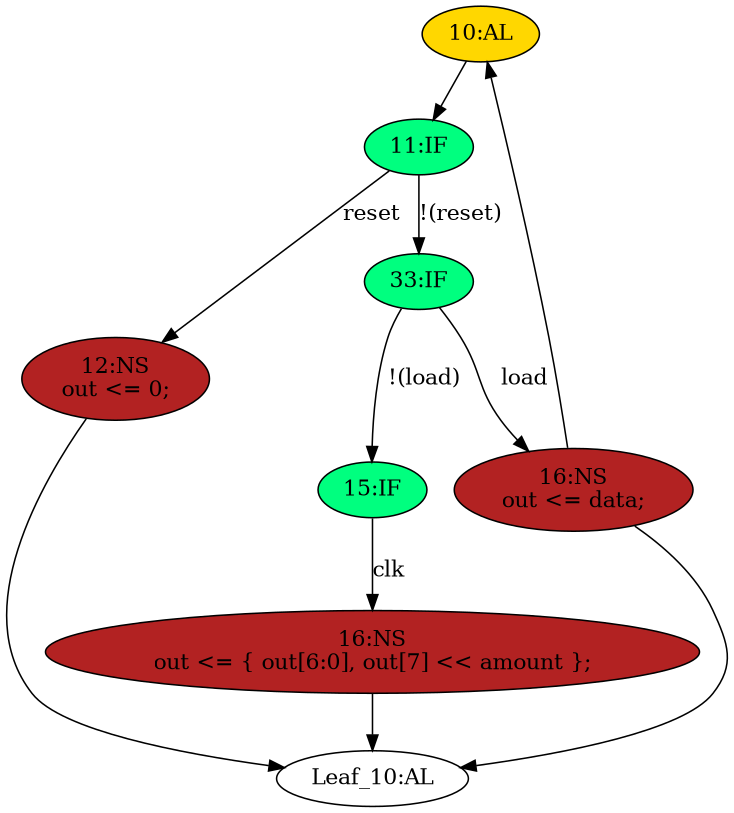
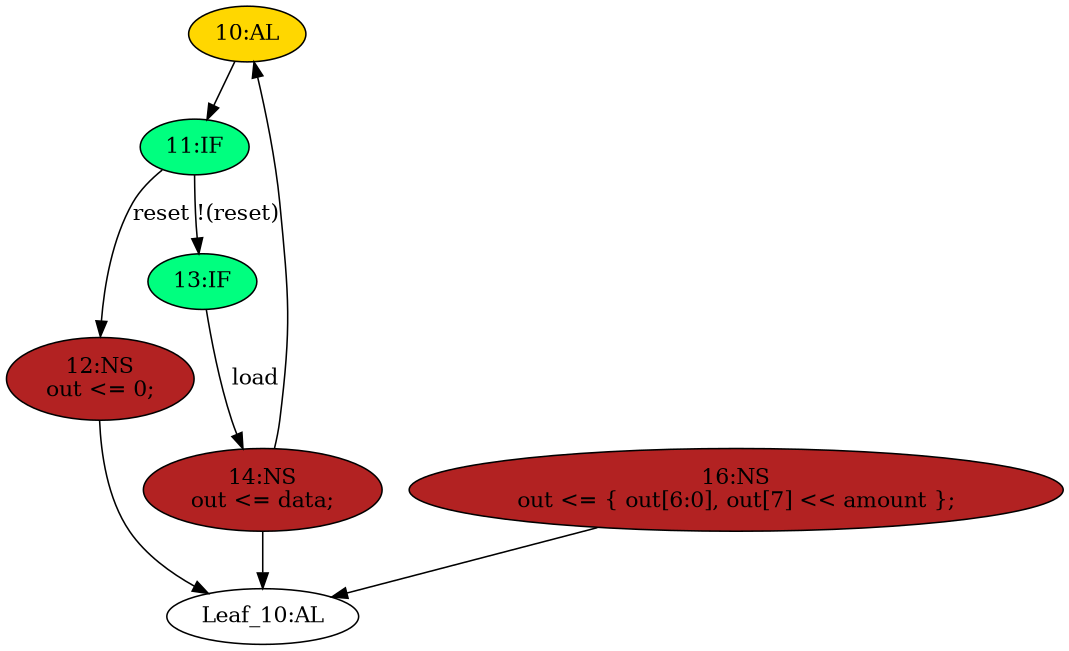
  strict digraph {
    node [fillcolor=springgreen statements="[]" style=filled typ=IfStatement]
    edge [cond="[]" lineno=None]
    n1 [ast="<pyverilog.vparser.ast.Always object at 0x7f5c04b23210>" clk_sens=True fillcolor=gold label="10:AL" sens="['clk', 'reset']" typ=Always use_var="['load', 'reset', 'clk', 'amount', 'data', 'out']"]
    n2 [ast="<pyverilog.vparser.ast.IfStatement object at 0x7f5c04ace290>" label="11:IF"]
-   n3 [ast="<pyverilog.vparser.ast.IfStatement object at 0x7f5c04b31250>" label="33:IF"]
+   n3 [ast="<pyverilog.vparser.ast.IfStatement object at 0x7f5c04b31250>" label="13:IF"]
    n4 [ast="<pyverilog.vparser.ast.NonblockingSubstitution object at 0x7f5c04ace550>" fillcolor=firebrick label="12:NS\nout <= 0;" statements="[<pyverilog.vparser.ast.NonblockingSubstitution object at 0x7f5c04ace550>]" typ=NonblockingSubstitution]
-   n5 [ast="<pyverilog.vparser.ast.IfStatement object at 0x7f5c04b3dd10>" label="15:IF"]
-   n6 [ast="<pyverilog.vparser.ast.NonblockingSubstitution object at 0x7f5c04b31050>" fillcolor=firebrick label="16:NS\nout <= data;" statements="[<pyverilog.vparser.ast.NonblockingSubstitution object at 0x7f5c04b31050>]" typ=NonblockingSubstitution]
+   n6 [ast="<pyverilog.vparser.ast.NonblockingSubstitution object at 0x7f5c04b31050>" fillcolor=firebrick label="14:NS\nout <= data;" statements="[<pyverilog.vparser.ast.NonblockingSubstitution object at 0x7f5c04b31050>]" typ=NonblockingSubstitution]
    n7 [def_var="['out']" label="Leaf_10:AL" fillcolor="" statements="" style="" typ=""]
    n8 [ast="<pyverilog.vparser.ast.NonblockingSubstitution object at 0x7f5c04b26550>" fillcolor=firebrick label="16:NS\nout <= { out[6:0], out[7] << amount };" statements="[<pyverilog.vparser.ast.NonblockingSubstitution object at 0x7f5c04b26550>]" typ=NonblockingSubstitution]
    n1 -> n2
    n2 -> n3 [cond="['reset']" label="!(reset)" lineno=11]
    n2 -> n4 [cond="['reset']" label=reset lineno=11]
-   n3 -> n5 [cond="['load']" label="!(load)" lineno=13]
    n3 -> n6 [cond="['load']" label=load lineno=13]
    n4 -> n7
-   n5 -> n8 [cond="['clk']" label=clk lineno=15]
    n6 -> n1 [cond="" lineno=""]
    n6 -> n7
    n8 -> n7
  }
